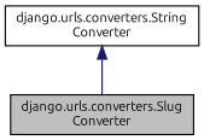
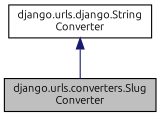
  digraph {
    fontname=Ubuntu
    node [color=black fontname=Ubuntu fontsize=10 shape=record style=filled]
    n1 [fillcolor=grey75 fontcolor=black height=0.2 label="django.urls.converters.Slug\lConverter" width=0.4]
-   n2 [fillcolor=white height=0.2 label="django.urls.converters.String\lConverter" width=0.4]
+   n2 [fillcolor=white height=0.2 label="django.urls.django.String\lConverter" width=0.4]
    n2 -> n1 [color=midnightblue dir=back fontname=Ubuntu fontsize=10 labelfontname=Helvetica labelfontsize=10 style=solid]
  }
